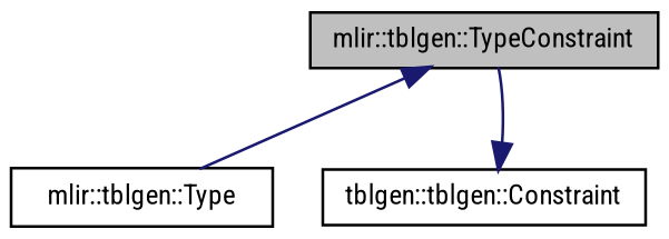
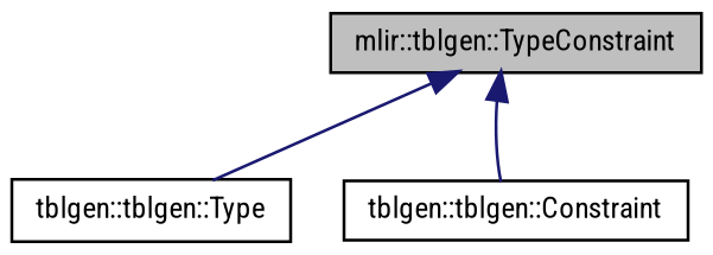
  digraph {
    fontname="Roboto Condensed"
    node [color=black fontname="Roboto Condensed" fontsize=10 shape=record]
    edge [color=midnightblue dir=back fontname="Roboto Condensed" fontsize=10 labelfontname=Helvetica labelfontsize=10 style=solid]
    n1 [fillcolor=grey75 fontcolor=black height=0.2 label="mlir::tblgen::TypeConstraint" style=filled width=0.4]
-   n2 [height=0.2 label="mlir::tblgen::Type" width=0.4]
+   n2 [height=0.2 label="tblgen::tblgen::Type" width=0.4]
    n3 [height=0.2 label="tblgen::tblgen::Constraint" width=0.4]
    n1 -> n2
-   n3 -> n1
+   n1 -> n3
  }
